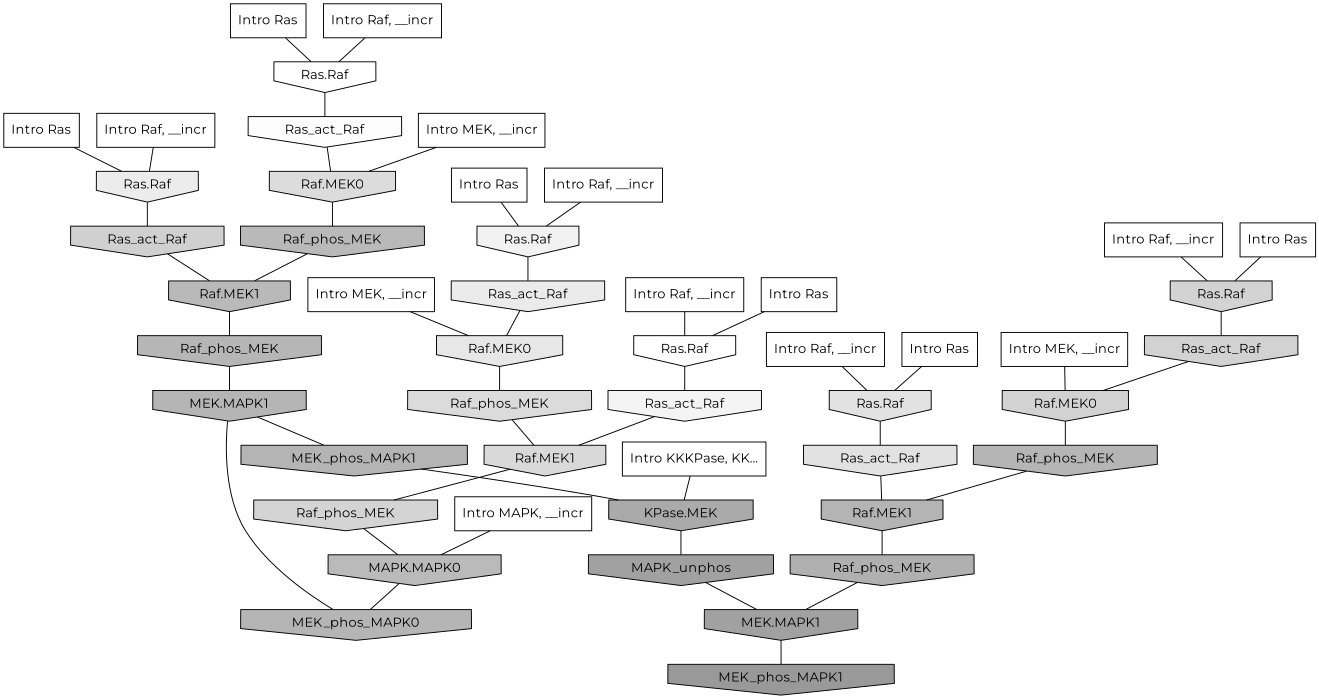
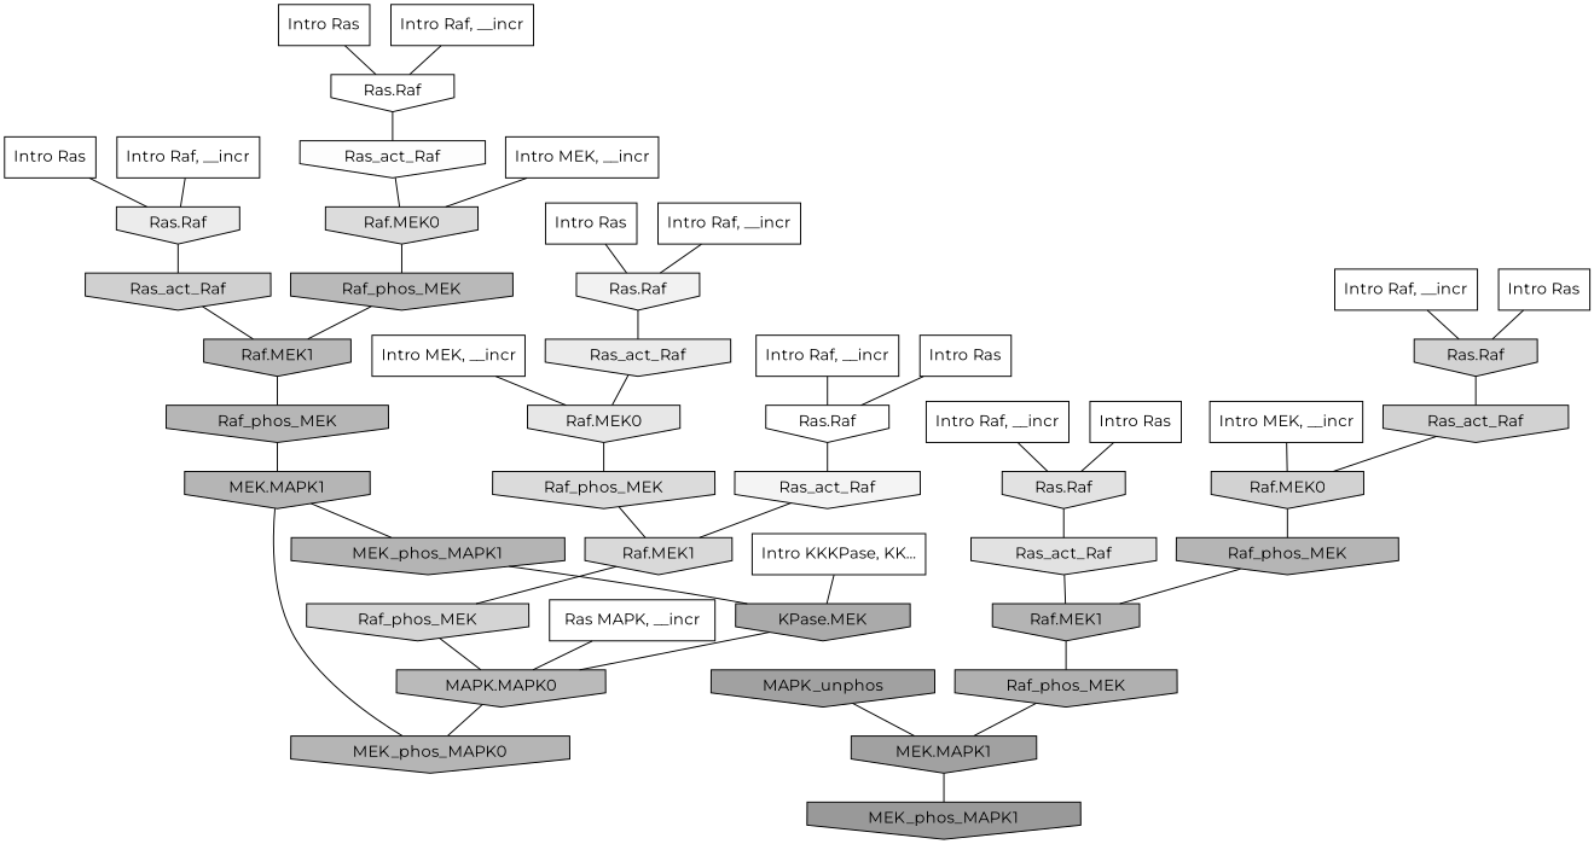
  digraph {
    fontname=Montserrat
    rankdir=TB
    ranksep=0.30
    node [fillcolor="0.000 0.000 1.000" fontname=Montserrat shape=invhouse style=filled]
    edge [color="0.000 0.000 0.000" dir=none fontname=Montserrat]
    n1 [label="Intro Ras" shape=rectangle]
    n2 [label="Ras.Raf"]
    n3 [fillcolor="0.000 0.000 0.992" label=Ras_act_Raf]
    n4 [label="Intro Ras" shape=rectangle]
    n5 [fillcolor="0.000 0.000 0.886" label="Ras.Raf"]
    n6 [fillcolor="0.000 0.000 0.885" label=Ras_act_Raf]
    n7 [label="Intro Ras" shape=rectangle]
    n8 [label="Ras.Raf"]
    n9 [fillcolor="0.000 0.000 0.955" label=Ras_act_Raf]
    n10 [label="Intro Ras" shape=rectangle]
    n11 [fillcolor="0.000 0.000 0.925" label="Ras.Raf"]
    n12 [fillcolor="0.000 0.000 0.814" label=Ras_act_Raf]
    n13 [label="Intro Ras" shape=rectangle]
    n14 [fillcolor="0.000 0.000 0.825" label="Ras.Raf"]
    n15 [fillcolor="0.000 0.000 0.823" label=Ras_act_Raf]
    n16 [label="Intro Ras" shape=rectangle]
    n17 [fillcolor="0.000 0.000 0.949" label="Ras.Raf"]
    n18 [fillcolor="0.000 0.000 0.918" label=Ras_act_Raf]
    n19 [label="Intro Raf, __incr" shape=rectangle]
    n20 [label="Intro Raf, __incr" shape=rectangle]
    n21 [label="Intro Raf, __incr" shape=rectangle]
    n22 [label="Intro Raf, __incr" shape=rectangle]
    n23 [label="Intro Raf, __incr" shape=rectangle]
    n24 [label="Intro Raf, __incr" shape=rectangle]
    n25 [label="Intro MEK, __incr" shape=rectangle]
    n26 [fillcolor="0.000 0.000 0.860" label="Raf.MEK0"]
    n27 [fillcolor="0.000 0.000 0.725" label=Raf_phos_MEK]
    n28 [label="Intro MEK, __incr" shape=rectangle]
    n29 [fillcolor="0.000 0.000 0.823" label="Raf.MEK0"]
    n30 [fillcolor="0.000 0.000 0.709" label=Raf_phos_MEK]
    n31 [label="Intro MEK, __incr" shape=rectangle]
    n32 [fillcolor="0.000 0.000 0.904" label="Raf.MEK0"]
    n33 [fillcolor="0.000 0.000 0.859" label=Raf_phos_MEK]
-   n34 [label="Intro MAPK, __incr" shape=rectangle]
+   n34 [label="Ras MAPK, __incr" shape=rectangle]
    n35 [fillcolor="0.000 0.000 0.728" label="MAPK.MAPK0"]
    n36 [fillcolor="0.000 0.000 0.709" label=MEK_phos_MAPK0]
    n37 [label="Intro KKKPase, KK..." shape=rectangle]
    n38 [fillcolor="0.000 0.000 0.665" label="KPase.MEK"]
    n39 [fillcolor="0.000 0.000 0.632" label=MAPK_unphos]
    n40 [fillcolor="0.000 0.000 0.850" label="Raf.MEK1"]
    n41 [fillcolor="0.000 0.000 0.829" label=Raf_phos_MEK]
    n42 [fillcolor="0.000 0.000 0.723" label="Raf.MEK1"]
    n43 [fillcolor="0.000 0.000 0.704" label="Raf.MEK1"]
    n44 [fillcolor="0.000 0.000 0.688" label=Raf_phos_MEK]
    n45 [fillcolor="0.000 0.000 0.711" label=Raf_phos_MEK]
    n46 [fillcolor="0.000 0.000 0.708" label="MEK.MAPK1"]
    n47 [fillcolor="0.000 0.000 0.706" label=MEK_phos_MAPK1]
    n48 [fillcolor="0.000 0.000 0.632" label="MEK.MAPK1"]
    n49 [fillcolor="0.000 0.000 0.600" label=MEK_phos_MAPK1]
    n1 -> n2
    n2 -> n3
    n3 -> n26
    n4 -> n5
    n5 -> n6
    n6 -> n43
    n7 -> n8
    n8 -> n9
    n9 -> n40
    n10 -> n11
    n11 -> n12
    n12 -> n42
    n13 -> n14
    n14 -> n15
    n15 -> n29
    n16 -> n17
    n17 -> n18
    n18 -> n32
    n19 -> n5
    n20 -> n17
    n21 -> n14
    n22 -> n11
    n23 -> n2
    n24 -> n8
    n25 -> n26
    n26 -> n27
    n27 -> n42
    n28 -> n29
    n29 -> n30
    n30 -> n43
    n31 -> n32
    n32 -> n33
    n33 -> n40
    n34 -> n35
    n35 -> n36
    n36 -> n46
    n37 -> n38
-   n38 -> n39
+   n38 -> n35
    n39 -> n48
    n40 -> n41
    n41 -> n35
    n42 -> n45
    n43 -> n44
    n44 -> n48
    n45 -> n46
    n46 -> n47
    n47 -> n38
    n48 -> n49
  }
